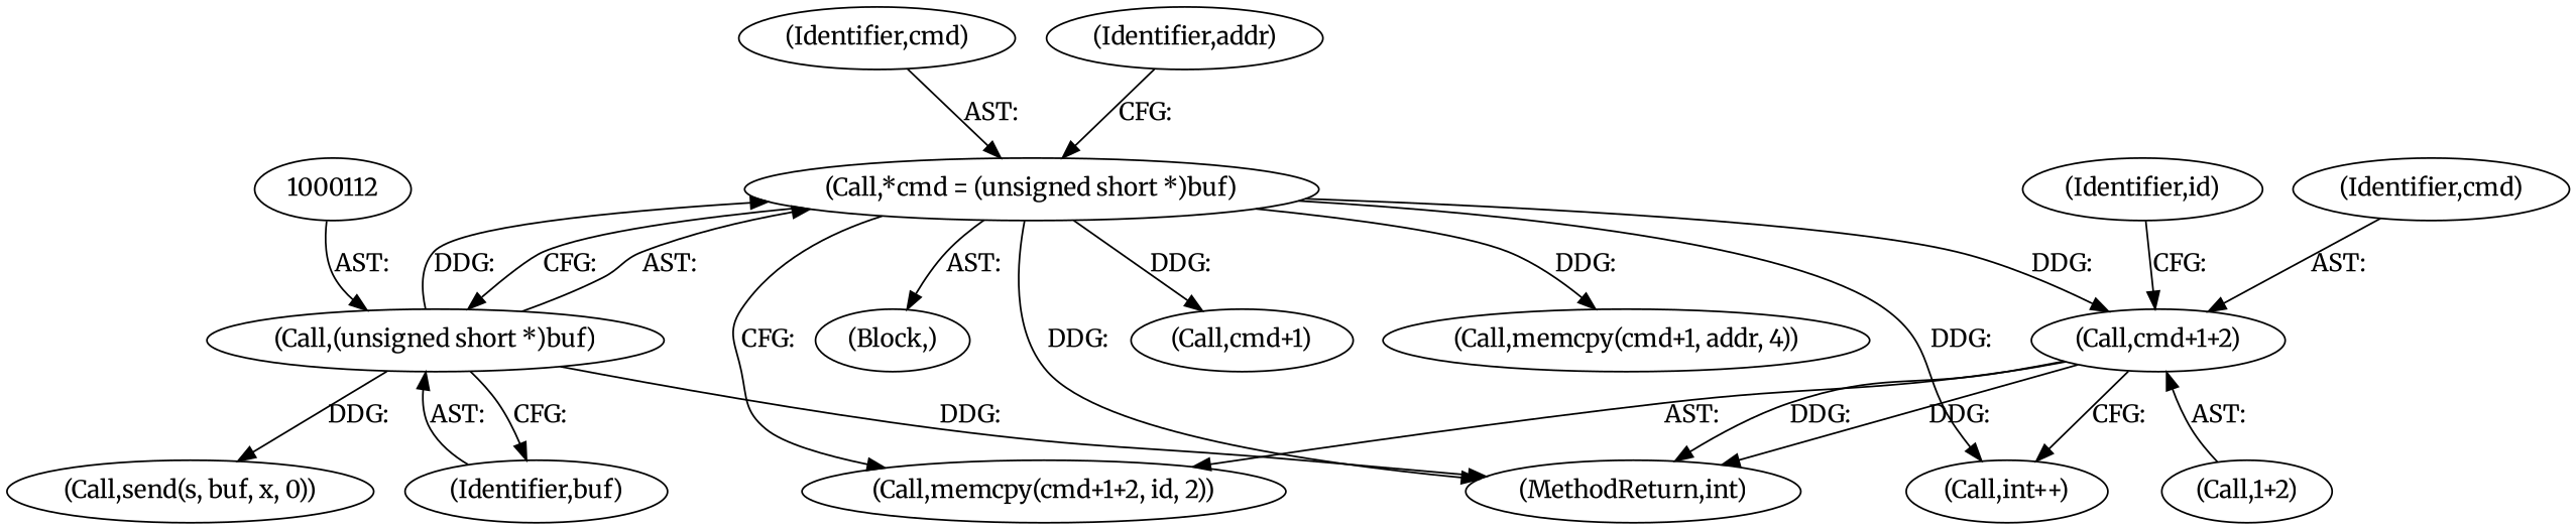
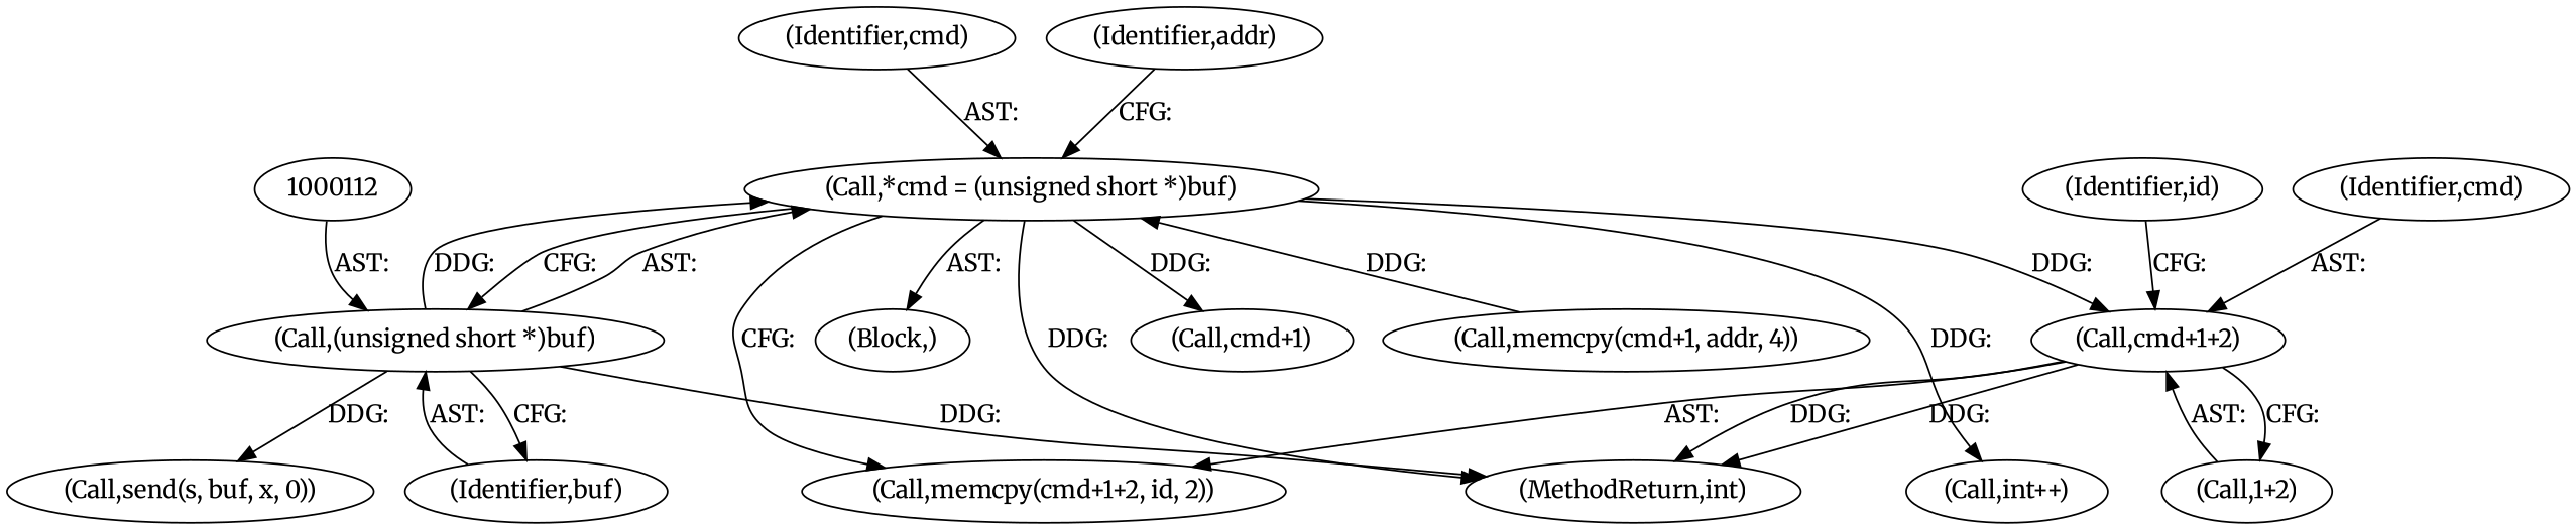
  digraph {
    fontname=Merriweather
    node [fontname=Merriweather]
    edge [fontname=Merriweather]
    n1 [label="(Call,cmd+1+2)"]
    n2 [label="(MethodReturn,int)"]
    n3 [label="(Call,1+2)"]
    n4 [label="(Call,memcpy(cmd+1+2, id, 2))"]
    n5 [label="(Call,*cmd = (unsigned short *)buf)"]
    n6 [label="(Call,(unsigned short *)buf)"]
    n7 [label="(Block,)"]
    n8 [label="(Call,int++)"]
    n9 [label="(Call,cmd+1)"]
    n10 [label="(Call,memcpy(cmd+1, addr, 4))"]
    n11 [label="(Identifier,buf)"]
    n12 [label="(Call,send(s, buf, x, 0))"]
    n13 [label="(Identifier,cmd)"]
    n14 [label="(Identifier,id)"]
    n15 [label="(Identifier,cmd)"]
    n16 [label="(Identifier,addr)"]
    1000112
    n1 -> n2 [label="DDG: "]
    n1 -> n2 [label="DDG: "]
-   n1 -> n8 [label="CFG: "]
+   n1 -> n3 [label="CFG: "]
    n1 -> n4 [label="AST: "]
    n3 -> n1 [label="AST: "]
    n5 -> n1 [label="DDG: "]
    n5 -> n2 [label="DDG: "]
    n5 -> n4 [label="CFG: "]
    n5 -> n6 [label="CFG: "]
    n5 -> n7 [label="AST: "]
    n5 -> n8 [label="DDG: "]
    n5 -> n9 [label="DDG: "]
-   n5 -> n10 [label="DDG: "]
+   n10 -> n5 [label="DDG: "]
    n6 -> n2 [label="DDG: "]
    n6 -> n5 [label="AST: "]
    n6 -> n5 [label="DDG: "]
    n6 -> n11 [label="CFG: "]
    n6 -> n12 [label="DDG: "]
    n11 -> n6 [label="AST: "]
    n13 -> n5 [label="AST: "]
    n14 -> n1 [label="CFG: "]
    n15 -> n1 [label="AST: "]
    n16 -> n5 [label="CFG: "]
    1000112 -> n6 [label="AST: "]
  }
